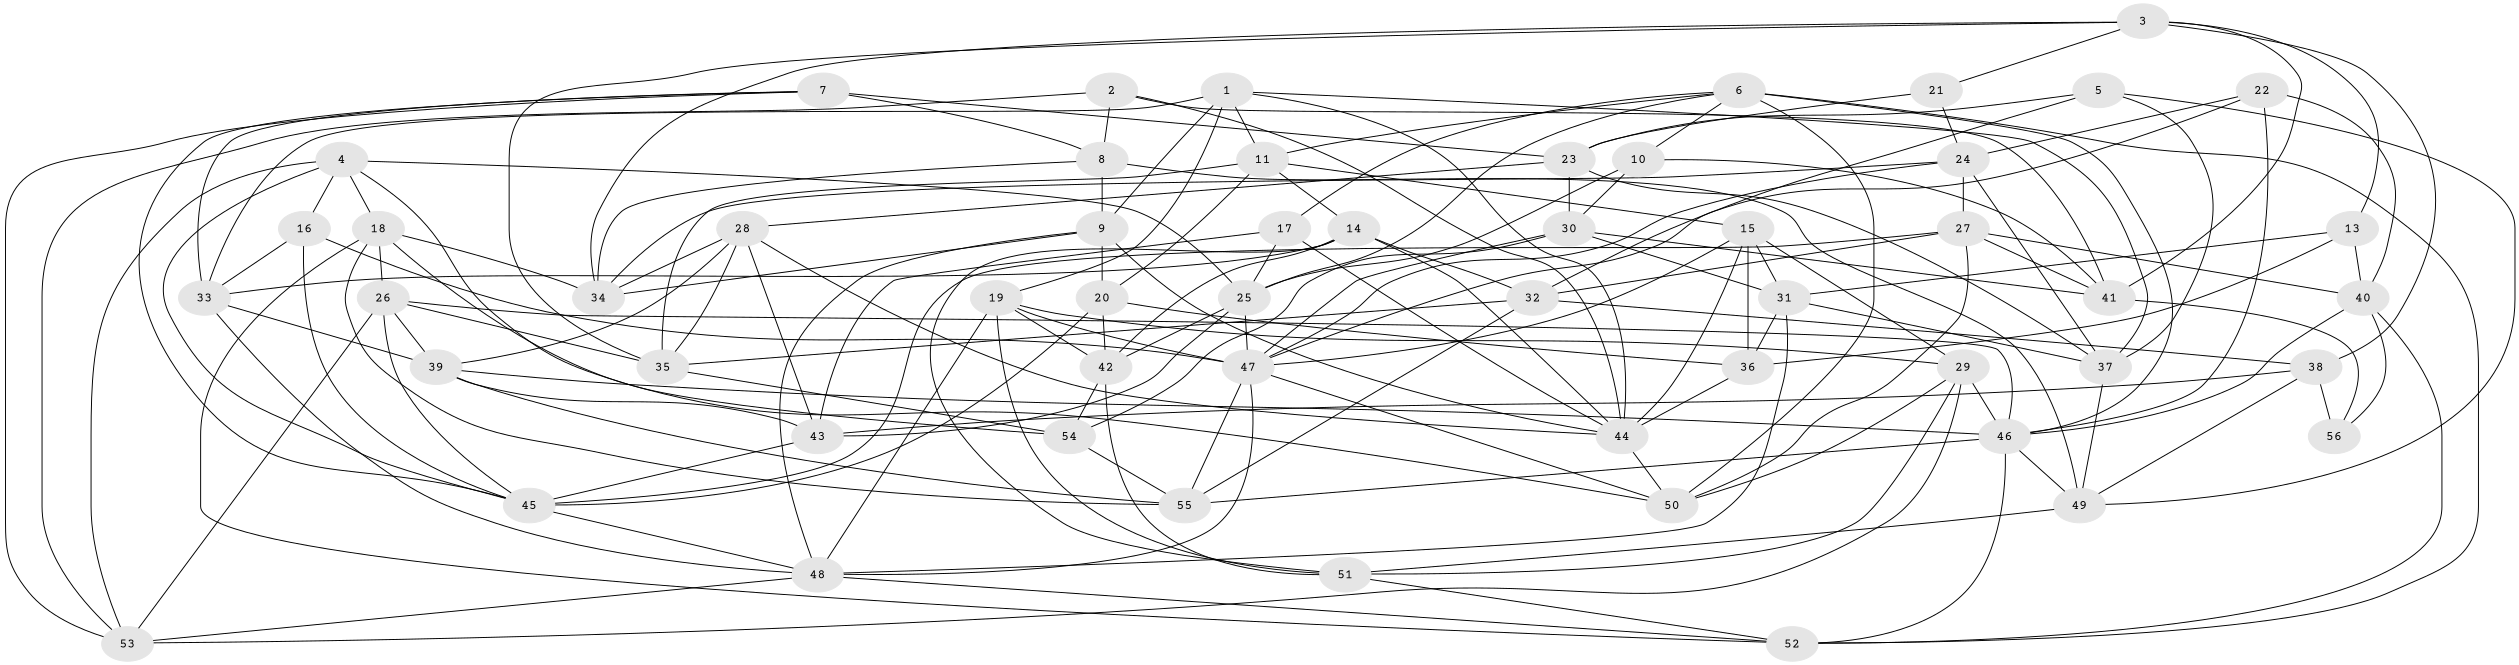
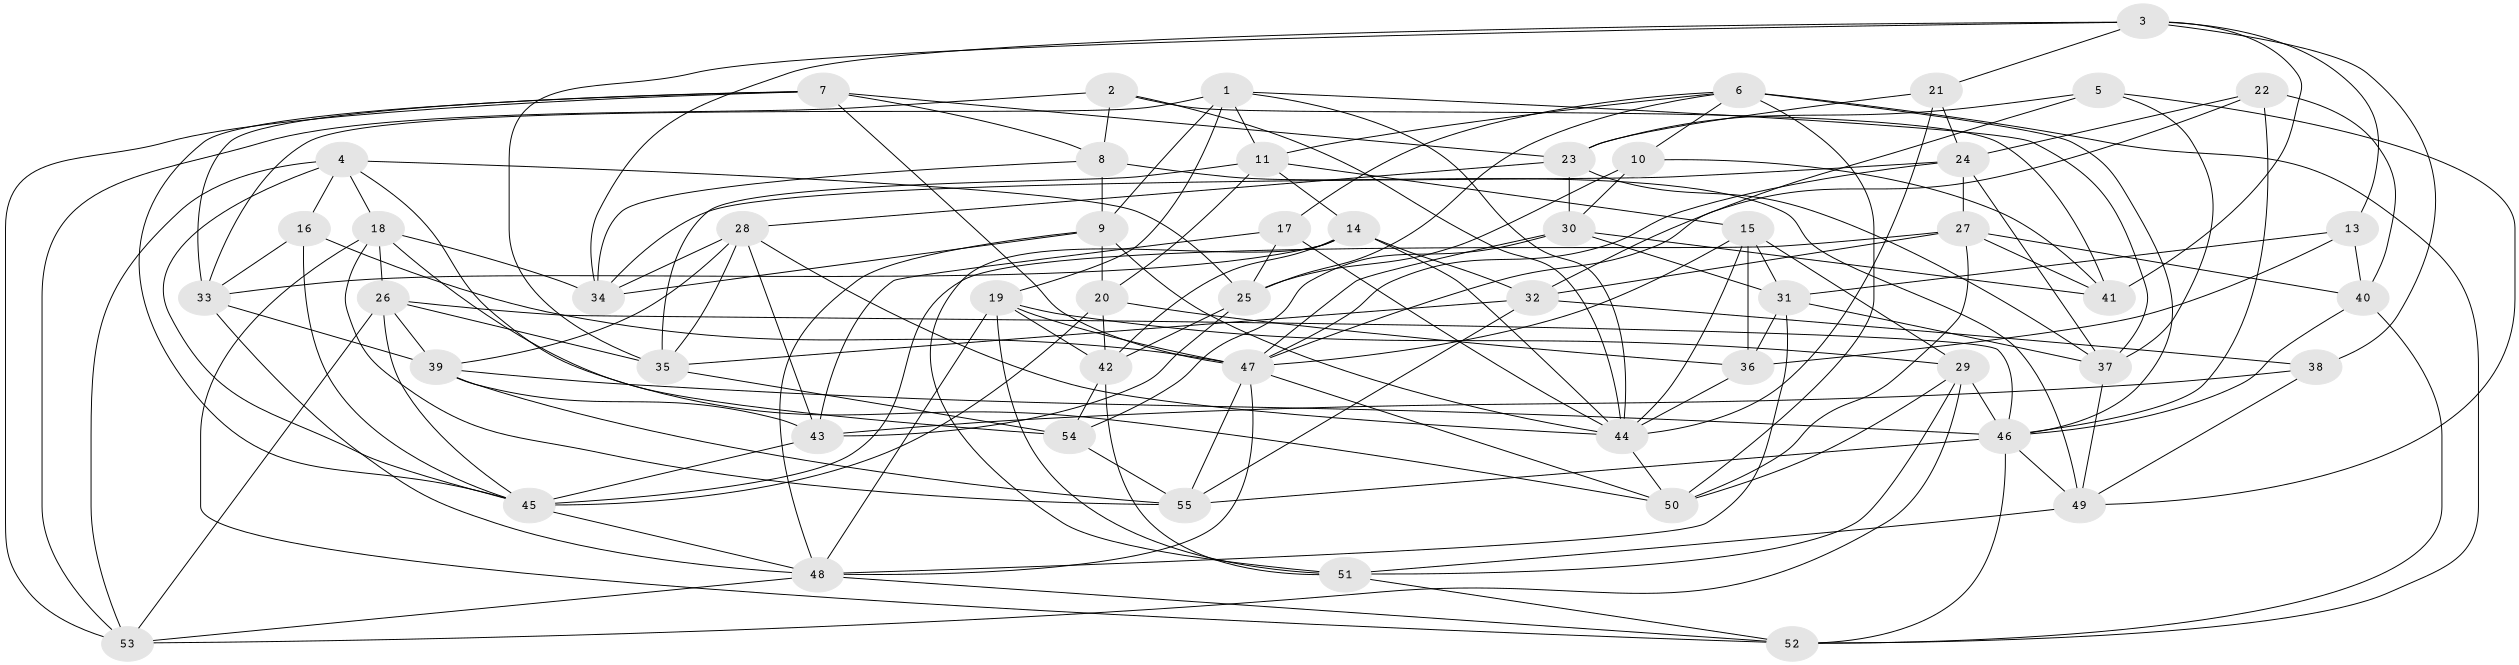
  graph {
    fontname="Courier Prime"
    node [color=gray90 fontname="Courier Prime" style=filled]
    edge [fontname="Courier Prime" weight=1.0]
    1
    9
    11
    19
    33
    37
    44
    34
    20
    48
    35
    14
    15
    47
    42
    51
    29
    39
    49
    50
    2
    8
    41
    53
-   56
    3
    13
    21
    38
    31
    36
    40
    23
    24
    54
    43
    4
    16
    18
    25
    45
    52
    26
    55
    5
    32
    30
    28
    6
    10
    17
    46
    7
    27
    22
    1 -- 9
    1 -- 11
    1 -- 19
    1 -- 33
    1 -- 37
    1 -- 44
    9 -- 44
    9 -- 34
    9 -- 20
    9 -- 48
    11 -- 20
    11 -- 35
    11 -- 14
    11 -- 15
    19 -- 48
    19 -- 47
    19 -- 42
    19 -- 51
    19 -- 29
    33 -- 48
    33 -- 39
    37 -- 49
    44 -- 50
    20 -- 42
    20 -- 36 [weight=2.0]
    20 -- 45
    48 -- 53
    48 -- 52
    35 -- 54
    14 -- 33
    14 -- 44
    14 -- 42
    14 -- 51
    14 -- 32
    15 -- 44
    15 -- 47
    15 -- 29
    15 -- 31
    15 -- 36
    47 -- 48
    47 -- 50
    47 -- 55
    42 -- 51
    42 -- 54
    51 -- 52
    29 -- 51
    29 -- 50
    29 -- 53
    29 -- 46
    39 -- 43
    39 -- 55
    39 -- 46
    49 -- 51
    2 -- 44
    2 -- 8
    2 -- 41
    2 -- 53
    8 -- 9
    8 -- 34
    8 -- 49
-   41 -- 56
    3 -- 34
    3 -- 35
    3 -- 41
    3 -- 13
    3 -- 21
    3 -- 38
    13 -- 31
    13 -- 36
    13 -- 40
+   21 -- 44
    21 -- 23
    21 -- 24
    38 -- 49
-   38 -- 56 [weight=2.0]
    38 -- 43
    31 -- 37
    31 -- 48
    31 -- 36
    36 -- 44
-   40 -- 56
    40 -- 52
    40 -- 46
    23 -- 37
    23 -- 30
    23 -- 28
    24 -- 37
    24 -- 34
    24 -- 47
    24 -- 27
    54 -- 55
    43 -- 45
    4 -- 53
    4 -- 54
    4 -- 16
    4 -- 18
    4 -- 25
    4 -- 45
    16 -- 33
    16 -- 47
    16 -- 45
    18 -- 34
    18 -- 50
    18 -- 52
    18 -- 26
    18 -- 55
    25 -- 42
    25 -- 43
    45 -- 48
    26 -- 35
    26 -- 39
    26 -- 53
    26 -- 45
    26 -- 46
    5 -- 37
    5 -- 49
    5 -- 23
    5 -- 32
    32 -- 35
    32 -- 38
    32 -- 55
    30 -- 47
    30 -- 41
    30 -- 31
    30 -- 54
    28 -- 44
    28 -- 34
    28 -- 35
    28 -- 39
    28 -- 43
    6 -- 11
    6 -- 50
    6 -- 25
    6 -- 52
    6 -- 10
    6 -- 17
    6 -- 46 [weight=2.0]
    10 -- 41
    10 -- 25
    10 -- 30
    17 -- 44
    17 -- 43
    17 -- 25
    46 -- 49
    46 -- 52
    46 -- 55
    7 -- 33
-   25 -- 47
+   7 -- 47
    7 -- 8
    7 -- 53
    7 -- 23
    7 -- 45
    27 -- 50
    27 -- 41
    27 -- 40
    27 -- 45
    27 -- 32
    22 -- 47
    22 -- 40
    22 -- 24
    22 -- 46
  }
